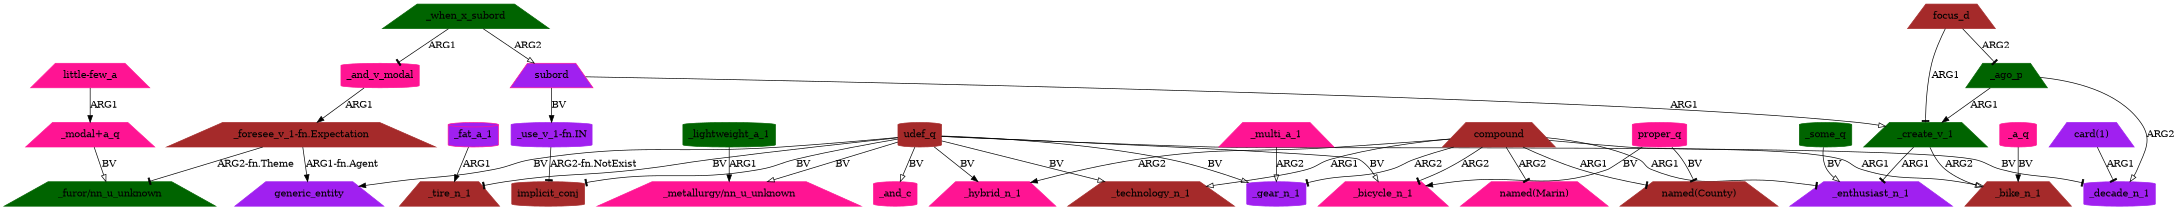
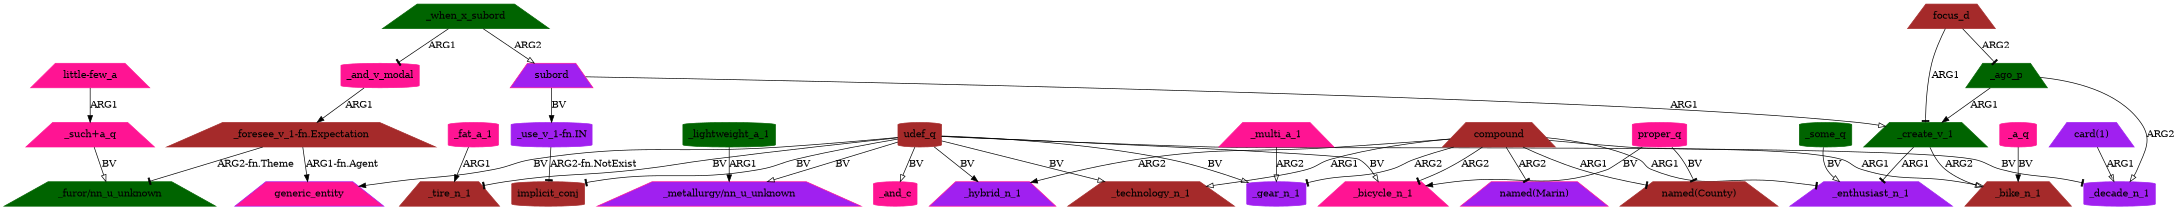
  digraph {
    node [color=deeppink shape=trapezium style=filled]
    edge [arrowhead=tee]
    _when_x_subord [color=darkgreen]
    n2 [label=_and_v_modal shape=cylinder]
    subord [fillcolor=purple]
    "_foresee_v_1-fn.Expectation" [color=brown]
    _create_v_1 [color=darkgreen]
    "_use_v_1-fn.IN" [color=purple shape=cylinder]
-   generic_entity [color=purple]
+   generic_entity [color=purple fillcolor=deeppink]
    "_furor/nn_u_unknown" [color=darkgreen]
    udef_q [color=brown shape=cylinder]
    _gear_n_1 [color=purple shape=cylinder]
    _technology_n_1 [color=brown]
    _decade_n_1 [color=purple shape=cylinder]
-   "_metallurgy/nn_u_unknown"
+   "_metallurgy/nn_u_unknown" [fillcolor=purple]
    implicit_conj [color=brown shape=cylinder]
-   _hybrid_n_1
+   _hybrid_n_1 [fillcolor=purple]
    _tire_n_1 [color=brown]
    _and_c [shape=cylinder]
    _bicycle_n_1
    compound [color=brown]
-   "named(Marin)"
+   "named(Marin)" [fillcolor=purple]
    _bike_n_1 [color=brown]
    _enthusiast_n_1 [color=purple]
    "named(County)" [color=brown]
    _ago_p [color=darkgreen]
    _lightweight_a_1 [color=darkgreen shape=cylinder]
    focus_d [color=brown]
-   "_such+a_q" [label="_modal+a_q"]
+   "_such+a_q"
    proper_q [shape=cylinder]
-   _fat_a_1 [shape=cylinder fillcolor=purple]
+   _fat_a_1 [shape=cylinder]
    _a_q [shape=cylinder]
    _some_q [color=darkgreen shape=cylinder]
    _multi_a_1
    "card(1)" [color=purple]
    "little-few_a"
    _when_x_subord -> n2 [label=ARG1]
    _when_x_subord -> subord [arrowhead=onormal label=ARG2]
    n2 -> "_foresee_v_1-fn.Expectation" [arrowhead=normal label=ARG1]
    subord -> _create_v_1 [arrowhead=onormal label=ARG1]
    subord -> "_use_v_1-fn.IN" [arrowhead=normal label=BV]
    "_foresee_v_1-fn.Expectation" -> generic_entity [arrowhead=normal label="ARG1-fn.Agent"]
    "_foresee_v_1-fn.Expectation" -> "_furor/nn_u_unknown" [label="ARG2-fn.Theme"]
    _create_v_1 -> _bike_n_1 [arrowhead=onormal label=ARG2]
    _create_v_1 -> _enthusiast_n_1 [label=ARG1]
    "_use_v_1-fn.IN" -> implicit_conj [label="ARG2-fn.NotExist"]
    udef_q -> generic_entity [arrowhead=normal label=BV]
    udef_q -> _gear_n_1 [arrowhead=onormal label=BV]
    udef_q -> _technology_n_1 [arrowhead=onormal label=BV]
    udef_q -> _decade_n_1 [label=BV]
    udef_q -> "_metallurgy/nn_u_unknown" [arrowhead=onormal label=BV]
    udef_q -> implicit_conj [label=BV]
    udef_q -> _hybrid_n_1 [arrowhead=normal label=BV]
    udef_q -> _tire_n_1 [label=BV]
    udef_q -> _and_c [arrowhead=onormal label=BV]
    udef_q -> _bicycle_n_1 [arrowhead=onormal label=BV]
    compound -> _gear_n_1 [label=ARG2]
    compound -> _technology_n_1 [arrowhead=onormal label=ARG1]
    compound -> _hybrid_n_1 [arrowhead=normal label=ARG2]
    compound -> _bicycle_n_1 [label=ARG2]
    compound -> "named(Marin)" [label=ARG2]
    compound -> _bike_n_1 [arrowhead=onormal label=ARG1]
    compound -> _enthusiast_n_1 [label=ARG1]
    compound -> "named(County)" [label=ARG1]
    _ago_p -> _create_v_1 [arrowhead=normal label=ARG1]
    _ago_p -> _decade_n_1 [arrowhead=onormal label=ARG2]
    _lightweight_a_1 -> "_metallurgy/nn_u_unknown" [arrowhead=normal label=ARG1]
    focus_d -> _create_v_1 [label=ARG1]
    focus_d -> _ago_p [label=ARG2]
    "_such+a_q" -> "_furor/nn_u_unknown" [arrowhead=onormal label=BV]
    proper_q -> _bicycle_n_1 [arrowhead=normal label=BV]
    proper_q -> "named(County)" [label=BV]
    _fat_a_1 -> _tire_n_1 [arrowhead=normal label=ARG1]
    _a_q -> _bike_n_1 [arrowhead=normal label=BV]
    _some_q -> _enthusiast_n_1 [arrowhead=onormal label=BV]
    _multi_a_1 -> _gear_n_1 [arrowhead=onormal label=ARG2]
-   "card(1)" -> _decade_n_1 [label=ARG1]
+   "card(1)" -> _decade_n_1 [arrowhead=onormal label=ARG1]
    "little-few_a" -> "_such+a_q" [arrowhead=normal label=ARG1]
  }
